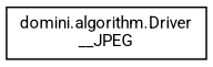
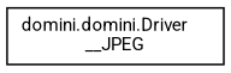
  digraph {
    rankdir=LR
    fontname=Roboto
-   n1 [color=black fillcolor=white fontname=Roboto fontsize=10 height=0.2 label="domini.algorithm.Driver\l__JPEG" shape=record style=filled width=0.4]
+   n1 [color=black fillcolor=white fontname=Roboto fontsize=10 height=0.2 label="domini.domini.Driver\l__JPEG" shape=record style=filled width=0.4]
  }
